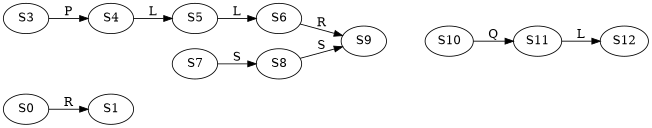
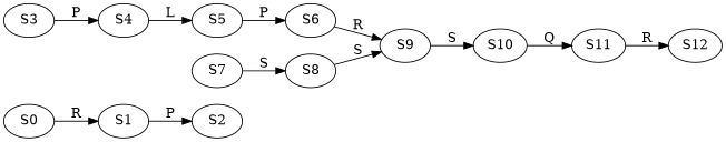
  strict digraph {
    rankdir=LR
    S0
    S1
+   S2
    S3
    S4
    S5
    S6
    S9
    S7
    S8
    S10
    S11
    S12
    S0 -> S1 [label=R]
+   S1 -> S2 [label=P]
    S3 -> S4 [label=P]
    S4 -> S5 [label=L]
-   S5 -> S6 [label=L]
+   S5 -> S6 [label=P]
    S6 -> S9 [label=R]
+   S9 -> S10 [label=S]
    S7 -> S8 [label=S]
    S8 -> S9 [label=S]
    S10 -> S11 [label=Q]
-   S11 -> S12 [label=L]
+   S11 -> S12 [label=R]
  }
